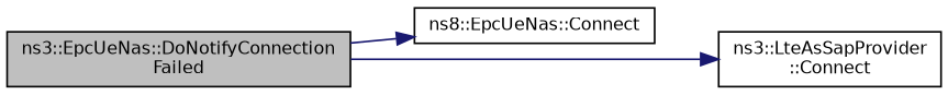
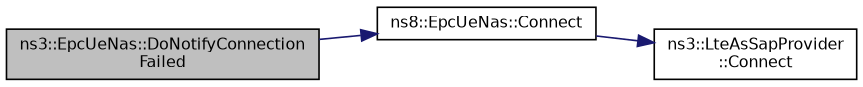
  digraph {
    rankdir=LR
    node [color=black fillcolor=white fontname=Helvetica fontsize=10 shape=record style=filled]
    edge [color=midnightblue fontname=Helvetica fontsize=10 labelfontname=Helvetica labelfontsize=10 style=solid]
    n1 [fillcolor=grey75 fontcolor=black height=0.2 label="ns3::EpcUeNas::DoNotifyConnection\lFailed" width=0.4]
    n2 [height=0.2 label="ns8::EpcUeNas::Connect" width=0.4]
    n3 [height=0.2 label="ns3::LteAsSapProvider\l::Connect" width=0.4]
    n1 -> n2
-   n1 -> n3
+   n2 -> n3
  }
